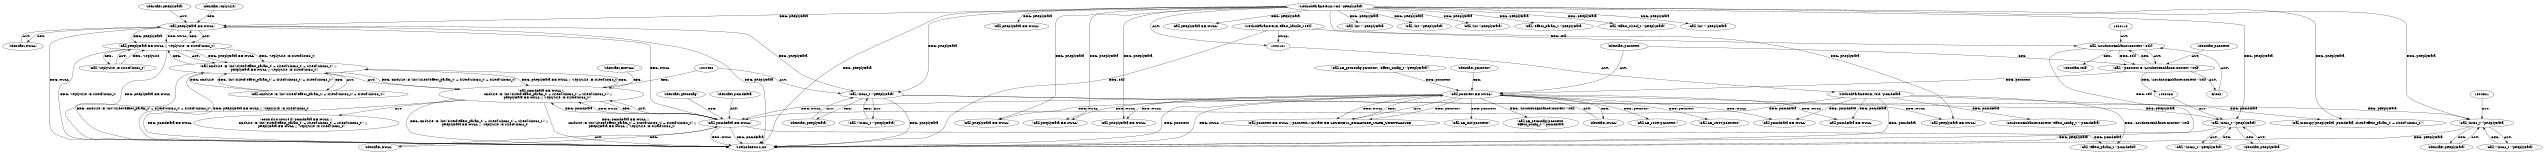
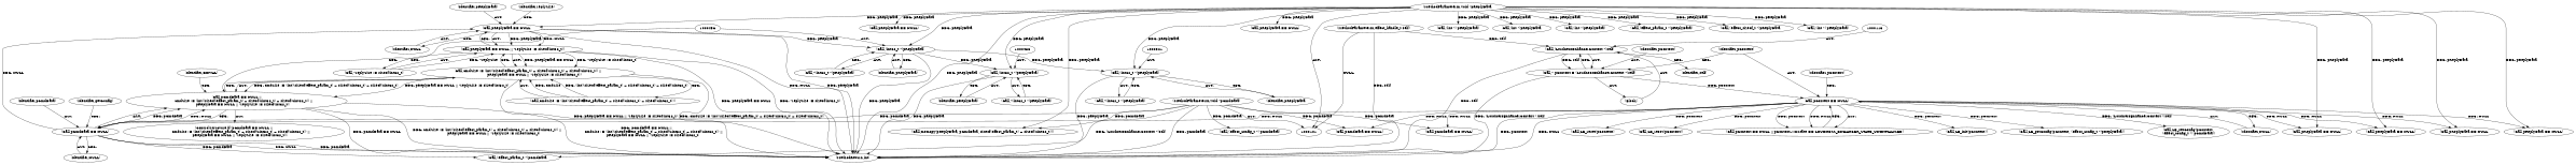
  digraph {
    n1 [label="(Call,pReplyData == NULL)"]
    n2 [label="(Call,pReplyData == NULL || *replySize != sizeof(int32_t))"]
    n3 [label="(Call,(int32_t *)pReplyData)"]
    n4 [label="(Identifier,NULL)"]
    n5 [label="(MethodReturn,int)"]
    n6 [label="(Call,cmdSize != (int)(sizeof(effect_param_t) + sizeof(uint32_t) + sizeof(uint32_t)) ||\n            pReplyData == NULL || *replySize != sizeof(int32_t))"]
    n7 [label="(Call,*replySize != sizeof(int32_t))"]
    n8 [label="(Call,(int32_t *)pReplyData)"]
    n9 [label="(Call,(int32_t *)pReplyData)"]
    n10 [label="(Identifier,pReplyData)"]
    n11 [label="(Call,*(int32_t *)pReplyData)"]
    n12 [label="(MethodParameterIn,void *pReplyData)"]
    n13 [label="(Call,pReplyData == NULL)"]
    n14 [label="(Call,pReplyData == NULL)"]
    n15 [label="(Call,pReplyData == NULL)"]
    n16 [label="(Call,memcpy(pReplyData, pCmdData, sizeof(effect_param_t) + sizeof(uint32_t)))"]
    n17 [label="(Call,pReplyData == NULL)"]
    n18 [label="(Call,(int *) pReplyData)"]
    n19 [label="(Call,pReplyData == NULL)"]
    n20 [label="(Call,(int *)pReplyData)"]
    n21 [label="(Call,(int *)pReplyData)"]
    n22 [label="(Call,(effect_param_t *)pReplyData)"]
    n23 [label="(Call,(effect_sizeof_t *)pReplyData)"]
    n24 [label="(Call,(int *) pReplyData)"]
    n25 [label="(Call,pReplyData == NULL)"]
    1000101
    n27 [label="(Identifier,pReplyData)"]
    n28 [label="(Call,*(int32_t *)pReplyData)"]
    n29 [label="(Identifier,pReplyData)"]
    n30 [label="(Call,*(int32_t *)pReplyData)"]
    n31 [label="(Call,pCmdData == NULL)"]
    n32 [label="(Call,pCmdData == NULL ||\n             cmdSize != (int)(sizeof(effect_param_t) + sizeof(uint32_t) + sizeof(uint32_t)) ||\n            pReplyData == NULL || *replySize != sizeof(int32_t))"]
    n33 [label="(Call,(effect_param_t *)pCmdData)"]
    n34 [label="(Identifier,NULL)"]
    n35 [label="(ControlStructure,if (pCmdData == NULL ||\n             cmdSize != (int)(sizeof(effect_param_t) + sizeof(uint32_t) + sizeof(uint32_t)) ||\n            pReplyData == NULL || *replySize != sizeof(int32_t)))"]
    n36 [label="(MethodParameterIn,void *pCmdData)"]
    n37 [label="(Call,pCmdData == NULL)"]
-   n38 [label="(LoudnessEnhancerContext,(effect_config_t *) pCmdData)"]
+   n38 [label="(Call,(effect_config_t *) pCmdData)"]
    n39 [label="(Call,pCmdData == NULL)"]
    n40 [label="(Call,pContext == NULL)"]
    n41 [label="(Call,LE_reset(pContext))"]
    n42 [label="(Call,pContext == NULL || pContext->mState == LOUDNESS_ENHANCER_STATE_UNINITIALIZED)"]
    n43 [label="(Call,LE_init(pContext))"]
    n44 [label="(Call,LE_getConfig(pContext, (effect_config_t *)pReplyData))"]
    n45 [label="(Call,LE_setConfig(pContext,\n (effect_config_t *) pCmdData))"]
    n46 [label="(Identifier,NULL)"]
    n47 [label="(Call,LE_reset(pContext))"]
    n48 [label="(Call,* pContext = (LoudnessEnhancerContext *)self)"]
    n49 [label="(Call,(LoudnessEnhancerContext *)self)"]
    n50 [label="(Block,)"]
    n51 [label="(Identifier,self)"]
    n52 [label="(MethodParameterIn,effect_handle_t self)"]
    n53 [label="(Call,cmdSize != (int)(sizeof(effect_param_t) + sizeof(uint32_t) + sizeof(uint32_t)))"]
    n54 [label="(Identifier,pContext)"]
    n55 [label="(Identifier,EINVAL)"]
    n56 [label="(Identifier,pContext)"]
    n57 [label="(Identifier,pContext)"]
    n58 [label="(Identifier,pReplyData)"]
    n59 [label="(Identifier,pCmdData)"]
    n60 [label="(Identifier,getConfig)"]
    n61 [label="(Identifier,replySize)"]
    1000113
    1000456
    1000483
    n65 [label=1500521]
    n1 -> n2 [label="AST: "]
    n1 -> n2 [label="DDG: pReplyData"]
    n1 -> n2 [label="DDG: NULL"]
    n1 -> n3 [label="DDG: pReplyData"]
    n1 -> n4 [label="CFG: "]
    n1 -> n5 [label="DDG: pReplyData"]
    n1 -> n5 [label="DDG: NULL"]
    n2 -> n1 [label="CFG: "]
    n2 -> n5 [label="DDG: pReplyData == NULL"]
    n2 -> n5 [label="DDG: *replySize != sizeof(int32_t)"]
    n2 -> n6 [label="AST: "]
    n2 -> n6 [label="DDG: pReplyData == NULL"]
    n2 -> n6 [label="DDG: *replySize != sizeof(int32_t)"]
    n2 -> n7 [label="CFG: "]
    n3 -> n5 [label="DDG: pReplyData"]
    n3 -> n8 [label="DDG: pReplyData"]
    n3 -> n9 [label="DDG: pReplyData"]
    n3 -> n10 [label="CFG: "]
    n3 -> n11 [label="AST: "]
    n4 -> n1 [label="AST: "]
    n6 -> n2 [label="CFG: "]
    n6 -> n5 [label="DDG: cmdSize != (int)(sizeof(effect_param_t) + sizeof(uint32_t) + sizeof(uint32_t))"]
    n6 -> n5 [label="DDG: pReplyData == NULL || *replySize != sizeof(int32_t)"]
    n6 -> n32 [label="AST: "]
    n6 -> n32 [label="DDG: cmdSize != (int)(sizeof(effect_param_t) + sizeof(uint32_t) + sizeof(uint32_t))"]
    n6 -> n32 [label="DDG: pReplyData == NULL || *replySize != sizeof(int32_t)"]
    n6 -> n53 [label="CFG: "]
    n7 -> n2 [label="AST: "]
    n7 -> n2 [label="DDG: *replySize"]
    n8 -> n5 [label="DDG: pReplyData"]
    n8 -> n27 [label="CFG: "]
    n8 -> n28 [label="AST: "]
    n9 -> n5 [label="DDG: pReplyData"]
    n9 -> n29 [label="CFG: "]
    n9 -> n30 [label="AST: "]
    n10 -> n3 [label="AST: "]
    n11 -> n3 [label="CFG: "]
    n12 -> n1 [label="DDG: pReplyData"]
    n12 -> n3 [label="DDG: pReplyData"]
    n12 -> n5 [label="DDG: pReplyData"]
    n12 -> n8 [label="DDG: pReplyData"]
    n12 -> n9 [label="DDG: pReplyData"]
    n12 -> n13 [label="DDG: pReplyData"]
    n12 -> n14 [label="DDG: pReplyData"]
    n12 -> n15 [label="DDG: pReplyData"]
    n12 -> n16 [label="DDG: pReplyData"]
    n12 -> n17 [label="DDG: pReplyData"]
    n12 -> n18 [label="DDG: pReplyData"]
    n12 -> n19 [label="DDG: pReplyData"]
    n12 -> n20 [label="DDG: pReplyData"]
    n12 -> n21 [label="DDG: pReplyData"]
    n12 -> n22 [label="DDG: pReplyData"]
    n12 -> n23 [label="DDG: pReplyData"]
    n12 -> n24 [label="DDG: pReplyData"]
    n12 -> n25 [label="DDG: pReplyData"]
    n12 -> 1000101 [label="AST: "]
    n27 -> n8 [label="AST: "]
    n28 -> n8 [label="CFG: "]
    n29 -> n9 [label="AST: "]
    n30 -> n9 [label="CFG: "]
    n31 -> n1 [label="DDG: NULL"]
    n31 -> n5 [label="DDG: NULL"]
    n31 -> n5 [label="DDG: pCmdData"]
    n31 -> n32 [label="AST: "]
    n31 -> n32 [label="DDG: pCmdData"]
    n31 -> n32 [label="DDG: NULL"]
    n31 -> n33 [label="DDG: pCmdData"]
    n31 -> n34 [label="CFG: "]
    n32 -> n5 [label="DDG: cmdSize != (int)(sizeof(effect_param_t) + sizeof(uint32_t) + sizeof(uint32_t)) ||\n            pReplyData == NULL || *replySize != sizeof(int32_t)"]
    n32 -> n5 [label="DDG: pCmdData == NULL ||\n             cmdSize != (int)(sizeof(effect_param_t) + sizeof(uint32_t) + sizeof(uint32_t)) ||\n            pReplyData == NULL || *replySize != sizeof(int32_t)"]
    n32 -> n5 [label="DDG: pCmdData == NULL"]
    n32 -> n6 [label="CFG: "]
    n32 -> n31 [label="CFG: "]
    n32 -> n35 [label="AST: "]
    n34 -> n31 [label="AST: "]
    n36 -> n5 [label="DDG: pCmdData"]
    n36 -> n16 [label="DDG: pCmdData"]
-   1000101 -> n36 [label="AST: "]
+   n36 -> 1000101 [label="AST: "]
    n36 -> n31 [label="DDG: pCmdData"]
    n36 -> n33 [label="DDG: (LoudnessEnhancerContext *)self"]
    n36 -> n37 [label="DDG: pCmdData"]
    n36 -> n38 [label="DDG: pCmdData"]
    n36 -> n39 [label="DDG: pCmdData"]
    n40 -> n5 [label="DDG: NULL"]
    n40 -> n5 [label="DDG: pContext"]
    n40 -> n14 [label="DDG: NULL"]
    n40 -> n17 [label="DDG: NULL"]
    n40 -> n19 [label="DDG: NULL"]
    n40 -> n25 [label="DDG: NULL"]
    n40 -> n31 [label="DDG: NULL"]
    n40 -> n37 [label="DDG: NULL"]
    n40 -> n39 [label="DDG: NULL"]
    n40 -> n41 [label="DDG: pContext"]
    n40 -> n42 [label="AST: "]
    n40 -> n42 [label="DDG: pContext"]
    n40 -> n42 [label="DDG: NULL"]
    n40 -> n43 [label="DDG: pContext"]
-   n44 -> n40 [label="DDG: pContext"]
+   n40 -> n44 [label="DDG: pContext"]
    n40 -> n45 [label="DDG: (LoudnessEnhancerContext *)self"]
    n40 -> n46 [label="CFG: "]
    n40 -> n47 [label="DDG: pContext"]
    n42 -> n40 [label="CFG: "]
    n46 -> n40 [label="AST: "]
-   n48 -> 1000483 [label="DDG: (LoudnessEnhancerContext *)self"]
+   n48 -> n5 [label="DDG: (LoudnessEnhancerContext *)self"]
    n48 -> n40 [label="DDG: pContext"]
    n48 -> n49 [label="CFG: "]
    n48 -> n50 [label="AST: "]
    n49 -> n5 [label="DDG: self"]
    n49 -> n48 [label="AST: "]
    n49 -> n48 [label="DDG: self"]
    n49 -> n51 [label="CFG: "]
    n50 -> n49 [label="AST: "]
    n52 -> n5 [label="DDG: self"]
    n52 -> 1000101 [label="NULL: "]
    n52 -> n49 [label="DDG: self"]
    n53 -> n6 [label="AST: "]
    n53 -> n6 [label="DDG: cmdSize"]
    n53 -> n6 [label="DDG: (int)(sizeof(effect_param_t) + sizeof(uint32_t) + sizeof(uint32_t))"]
    n54 -> n40 [label="AST: "]
    n54 -> n48 [label="CFG: "]
    n55 -> n32 [label="CFG: "]
    n56 -> n40 [label="CFG: "]
    n57 -> n48 [label="AST: "]
    n58 -> n1 [label="AST: "]
    n59 -> n31 [label="AST: "]
    n60 -> n31 [label="CFG: "]
    n61 -> n1 [label="CFG: "]
    1000113 -> n49 [label="AST: "]
    1000456 -> n3 [label="AST: "]
    1000456 -> n32 [label="CFG: "]
    1000483 -> n8 [label="AST: "]
    n65 -> n9 [label="AST: "]
  }
